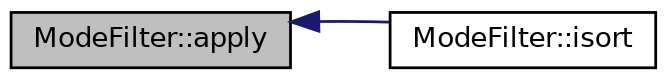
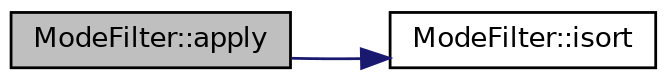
  digraph {
    rankdir=LR
    node [color=black fontname=Helvetica fontsize=10 shape=record style=filled]
    n1 [fillcolor=grey75 fontcolor=black height=0.2 label="ModeFilter::apply" width=0.4]
    n2 [fillcolor=white height=0.2 label="ModeFilter::isort" width=0.4]
-   n2 -> n1 [color=midnightblue fontname=Helvetica fontsize=10 labelfontname=Helvetica labelfontsize=10 style=solid]
+   n1 -> n2 [color=midnightblue fontname=Helvetica fontsize=10 labelfontname=Helvetica labelfontsize=10 style=solid]
  }
